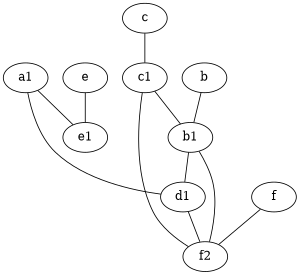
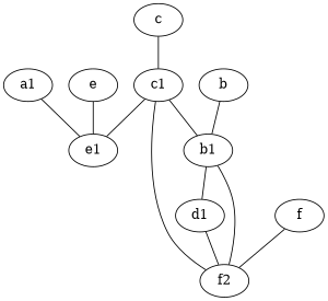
  graph {
    node [labelfontsize=50]
    b1
    d1
    n3 [label=f2]
    c1
    e1
    f
    c
    b
    e
    a1
    b1 -- d1
    b1 -- n3
    d1 -- n3
    c1 -- b1
    c1 -- n3
+   c1 -- e1
    f -- n3
    c -- c1
    b -- b1
    e -- e1
-   a1 -- d1
    a1 -- e1
  }
